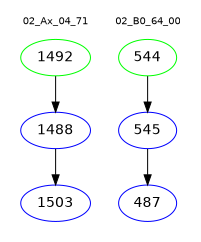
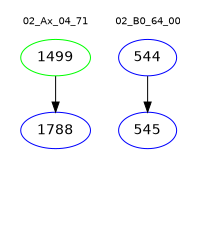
  digraph {
    fontname="DejaVu Sans"
    node [color=blue fontname="DejaVu Sans"]
    edge [color=black fontname="DejaVu Sans"]
-   n1 [color=green label=1492]
-   n2 [label=1488]
-   n3 [label=1503]
-   n4 [color=green label=544]
+   n1 [color=green label=1499]
+   n2 [label=1788]
+   n4 [label=544]
    n5 [label=545]
-   n6 [label=487]
    subgraph cluster_1 {
      color=white
      fontsize=10
      label="02_Ax_04_71"
      n1
      n2
-     n3
    }
    subgraph cluster_2 {
      color=white
      fontsize=10
      label="02_B0_64_00"
      n4
      n5
-     n6
    }
    n1 -> n2
-   n2 -> n3
    n4 -> n5
-   n5 -> n6
  }
